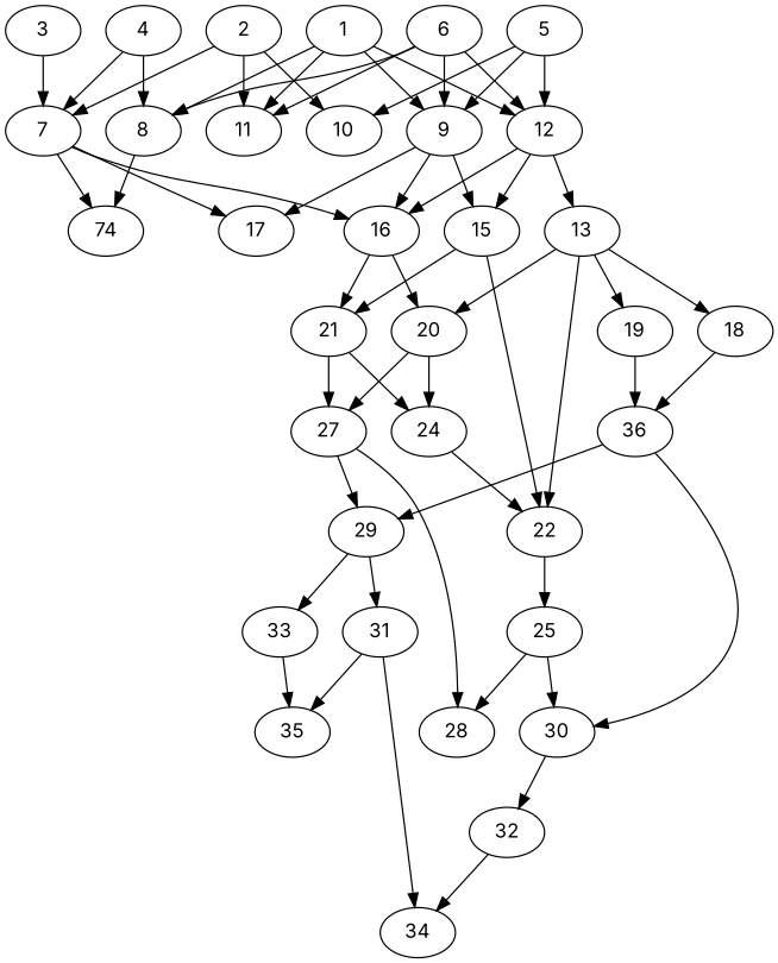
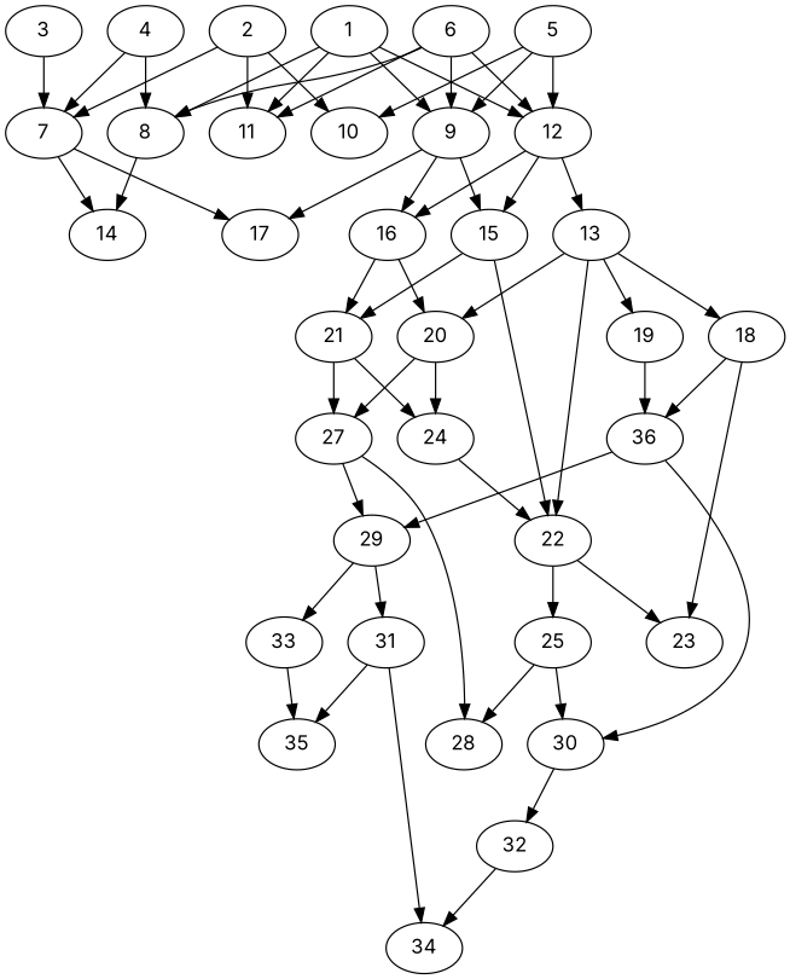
  digraph {
    fontname=Inter
    node [alpha=0.12 fontname=Inter]
    edge [fontname=Inter]
    1 [alpha=0.14 expect_size=11673600]
    8 [alpha=0.13 expect_size=20744192]
    9 [alpha=0.04 expect_size=14429184]
    11 [alpha=0.07 expect_size=16126976]
    12 [alpha=0.13 expect_size=48307200]
-   14 [alpha=0.16 expect_size=31941632 label=74]
+   14 [alpha=0.16 expect_size=31941632]
    16 [alpha=0.17 expect_size=30192640]
    17 [alpha=0.04 expect_size=42615808]
    15 [expect_size=23992320]
    13 [alpha=0.15 expect_size=38284288]
    20 [alpha=0.10 expect_size=24914944]
    21 [expect_size=35101696]
    22 [alpha=0.19 expect_size=50545664]
    18 [expect_size=33456128]
    19 [alpha=0.10 expect_size=16449536]
    2 [alpha=0.16 expect_size=17737728]
    7 [alpha=0.16 expect_size=29593600]
    10 [alpha=0.04 expect_size=48897024]
    3 [alpha=0.17 expect_size=18566144]
    4 [alpha=0.17 expect_size=13373440]
    5 [alpha=0.03 expect_size=49773568]
    6 [alpha=0.05 expect_size=9282560]
+   23 [expect_size=33661952]
    n24 [alpha=0.02 expect_size=42573824 label=36]
    24 [alpha=0.09 expect_size=22722560]
    27 [alpha=0.09 expect_size=35592192]
    25 [alpha=0.05 expect_size=13430784]
    30 [alpha=0.18 expect_size=49179648]
    29 [alpha=0.01 expect_size=25260032]
    28 [alpha=0.03 expect_size=44441600]
    32 [alpha=0.18 expect_size=5403648]
    31 [alpha=0.19 expect_size=24688640]
    33 [expect_size=51005440]
    34 [alpha=0.16 expect_size=33261568]
    35 [alpha=0.09 expect_size=7487488]
    1 -> 8
    1 -> 9
    1 -> 11
    1 -> 12
    8 -> 14
    9 -> 16
    9 -> 17
    9 -> 15
    12 -> 16
    12 -> 15
    12 -> 13
    16 -> 20
    16 -> 21
    15 -> 21
    15 -> 22
    13 -> 20
    13 -> 22
    13 -> 18
    13 -> 19
    20 -> 24
    20 -> 27
    21 -> 24
    21 -> 27
+   22 -> 23
    22 -> 25
+   18 -> 23
    18 -> n24
    19 -> n24
    2 -> 11
    2 -> 7
    2 -> 10
    7 -> 14
-   7 -> 16
    7 -> 17
    3 -> 7
    4 -> 8
    4 -> 7
    5 -> 9
    5 -> 12
    5 -> 10
    6 -> 8
    6 -> 9
    6 -> 11
    6 -> 12
    n24 -> 30
    n24 -> 29
    24 -> 22
    27 -> 29
    27 -> 28
    25 -> 30
    25 -> 28
    30 -> 32
    29 -> 31
    29 -> 33
    32 -> 34
    31 -> 34
    31 -> 35
    33 -> 35
  }
